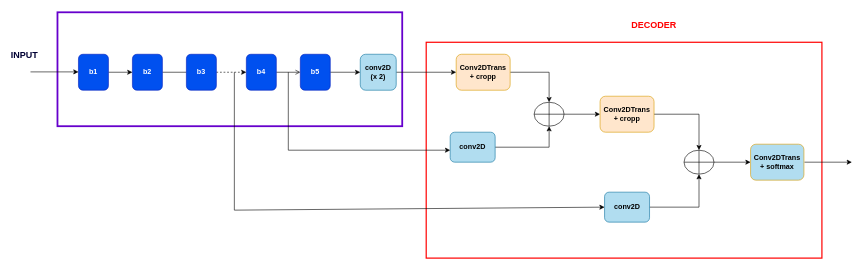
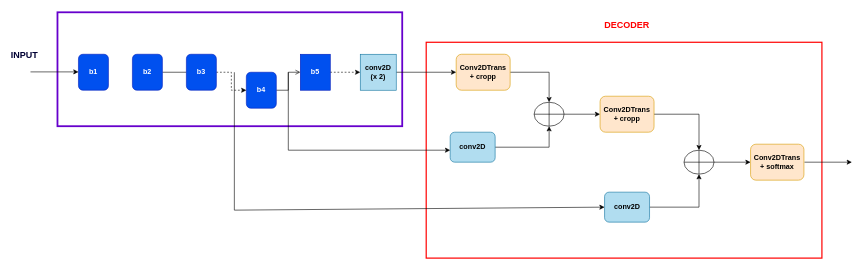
  <mxCell id="0" />
  <mxCell id="1" parent="0" />
  <mxCell id="2" value="" style="rounded=0;whiteSpace=wrap;html=1;shadow=0;glass=0;comic=0;strokeWidth=2;strokeColor=#FF0000;" vertex="1" parent="1"><mxGeometry x="710" y="70" width="660" height="360" as="geometry" /></mxCell>
  <mxCell id="3" value="" style="rounded=0;whiteSpace=wrap;html=1;shadow=0;glass=0;comic=0;strokeWidth=3;strokeColor=#6600CC;" vertex="1" parent="1"><mxGeometry x="95" y="20" width="575" height="190" as="geometry" /></mxCell>
  <mxCell id="4" style="edgeStyle=orthogonalEdgeStyle;rounded=0;orthogonalLoop=1;jettySize=auto;html=1;entryX=0.5;entryY=0;entryDx=0;entryDy=0;entryPerimeter=0;" edge="1" parent="1" source="5" target="19"><mxGeometry relative="1" as="geometry" /></mxCell>
  <mxCell id="5" value="&lt;b&gt;Conv2DTrans&lt;br&gt;+ cropp&lt;br&gt;&lt;/b&gt;" style="rounded=1;whiteSpace=wrap;html=1;shadow=0;comic=0;glass=0;fillColor=#ffe6cc;strokeColor=#d79b00;" vertex="1" parent="1"><mxGeometry x="760" y="90" width="90" height="60" as="geometry" /></mxCell>
  <mxCell id="6" style="edgeStyle=orthogonalEdgeStyle;rounded=0;orthogonalLoop=1;jettySize=auto;html=1;entryX=0;entryY=0.5;entryDx=0;entryDy=0;" edge="1" parent="1" source="7" target="5"><mxGeometry relative="1" as="geometry" /></mxCell>
- <mxCell id="7" value="&lt;b&gt;conv2D&lt;br&gt;(x 2)&lt;br&gt;&lt;/b&gt;" style="rounded=1;whiteSpace=wrap;html=1;shadow=0;comic=0;glass=0;fillColor=#b1ddf0;strokeColor=#10739e;" vertex="1" parent="1"><mxGeometry x="600" y="90" width="60" height="60" as="geometry" /></mxCell>
- <mxCell id="8" style="edgeStyle=orthogonalEdgeStyle;rounded=0;orthogonalLoop=1;jettySize=auto;html=1;entryX=0;entryY=0.5;entryDx=0;entryDy=0;" edge="1" parent="1" source="9" target="11"><mxGeometry relative="1" as="geometry" /></mxCell>
+ <mxCell id="7" value="&lt;b&gt;conv2D&lt;br&gt;(x 2)&lt;br&gt;&lt;/b&gt;" style="whiteSpace=wrap;html=1;shadow=0;comic=0;glass=0;fillColor=#b1ddf0;strokeColor=#10739e;rounded=0;" vertex="1" parent="1"><mxGeometry x="600" y="90" width="60" height="60" as="geometry" /></mxCell>
  <mxCell id="9" value="&lt;b&gt;b1&lt;br&gt;&lt;/b&gt;" style="rounded=1;whiteSpace=wrap;html=1;shadow=0;comic=0;glass=0;fillColor=#0050ef;strokeColor=#001DBC;fontColor=#ffffff;" vertex="1" parent="1"><mxGeometry x="130" y="90" width="50" height="60" as="geometry" /></mxCell>
  <mxCell id="10" style="edgeStyle=orthogonalEdgeStyle;rounded=0;orthogonalLoop=1;jettySize=auto;html=1;entryX=0;entryY=0.5;entryDx=0;entryDy=0;endArrow=none;" edge="1" parent="1" source="11" target="15"><mxGeometry relative="1" as="geometry" /></mxCell>
  <mxCell id="11" value="&lt;b&gt;b2&lt;br&gt;&lt;/b&gt;" style="rounded=1;whiteSpace=wrap;html=1;shadow=0;comic=0;glass=0;fillColor=#0050ef;strokeColor=#001DBC;fontColor=#ffffff;" vertex="1" parent="1"><mxGeometry x="220" y="90" width="50" height="60" as="geometry" /></mxCell>
  <mxCell id="12" style="edgeStyle=orthogonalEdgeStyle;rounded=0;orthogonalLoop=1;jettySize=auto;html=1;entryX=0;entryY=0.5;entryDx=0;entryDy=0;endArrow=open;" edge="1" parent="1" source="13" target="17"><mxGeometry relative="1" as="geometry" /></mxCell>
- <mxCell id="13" value="&lt;b&gt;b4&lt;br&gt;&lt;/b&gt;" style="rounded=1;whiteSpace=wrap;html=1;shadow=0;comic=0;glass=0;fillColor=#0050ef;strokeColor=#001DBC;fontColor=#ffffff;" vertex="1" parent="1"><mxGeometry x="410" y="90" width="50" height="60" as="geometry" /></mxCell>
+ <mxCell id="13" value="&lt;b&gt;b4&lt;br&gt;&lt;/b&gt;" style="rounded=1;whiteSpace=wrap;html=1;shadow=0;comic=0;glass=0;fillColor=#0050ef;strokeColor=#001DBC;fontColor=#ffffff;" vertex="1" parent="1"><mxGeometry x="410" y="120" width="50" height="60" as="geometry" /></mxCell>
  <mxCell id="14" style="edgeStyle=orthogonalEdgeStyle;rounded=0;orthogonalLoop=1;jettySize=auto;html=1;entryX=0;entryY=0.5;entryDx=0;entryDy=0;dashed=1;" edge="1" parent="1" source="15" target="13"><mxGeometry relative="1" as="geometry" /></mxCell>
  <mxCell id="15" value="&lt;b&gt;b3&lt;br&gt;&lt;/b&gt;" style="rounded=1;whiteSpace=wrap;html=1;shadow=0;comic=0;glass=0;fillColor=#0050ef;strokeColor=#001DBC;fontColor=#ffffff;" vertex="1" parent="1"><mxGeometry x="310" y="90" width="50" height="60" as="geometry" /></mxCell>
- <mxCell id="16" style="edgeStyle=orthogonalEdgeStyle;rounded=0;orthogonalLoop=1;jettySize=auto;html=1;entryX=0;entryY=0.5;entryDx=0;entryDy=0;" edge="1" parent="1" source="17" target="7"><mxGeometry relative="1" as="geometry" /></mxCell>
- <mxCell id="17" value="&lt;b&gt;b5&lt;br&gt;&lt;/b&gt;" style="rounded=1;whiteSpace=wrap;html=1;shadow=0;comic=0;glass=0;fillColor=#0050ef;strokeColor=#001DBC;fontColor=#ffffff;" vertex="1" parent="1"><mxGeometry x="500" y="90" width="50" height="60" as="geometry" /></mxCell>
+ <mxCell id="16" style="edgeStyle=orthogonalEdgeStyle;rounded=0;orthogonalLoop=1;jettySize=auto;html=1;entryX=0;entryY=0.5;entryDx=0;entryDy=0;dashed=1;" edge="1" parent="1" source="17" target="7"><mxGeometry relative="1" as="geometry" /></mxCell>
+ <mxCell id="17" value="&lt;b&gt;b5&lt;br&gt;&lt;/b&gt;" style="whiteSpace=wrap;html=1;shadow=0;comic=0;glass=0;fillColor=#0050ef;strokeColor=#001DBC;fontColor=#ffffff;rounded=0;" vertex="1" parent="1"><mxGeometry x="500" y="90" width="50" height="60" as="geometry" /></mxCell>
  <mxCell id="18" style="edgeStyle=orthogonalEdgeStyle;rounded=0;orthogonalLoop=1;jettySize=auto;html=1;entryX=0;entryY=0.5;entryDx=0;entryDy=0;" edge="1" parent="1" source="19" target="23"><mxGeometry relative="1" as="geometry" /></mxCell>
  <mxCell id="19" value="" style="verticalLabelPosition=bottom;verticalAlign=top;html=1;shape=mxgraph.flowchart.summing_function;shadow=0;glass=0;comic=0;" vertex="1" parent="1"><mxGeometry x="890" y="170" width="50" height="40" as="geometry" /></mxCell>
  <mxCell id="20" style="edgeStyle=orthogonalEdgeStyle;rounded=0;orthogonalLoop=1;jettySize=auto;html=1;entryX=0.5;entryY=1;entryDx=0;entryDy=0;entryPerimeter=0;" edge="1" parent="1" source="21" target="19"><mxGeometry relative="1" as="geometry" /></mxCell>
  <mxCell id="21" value="&lt;b&gt;conv2D&lt;br&gt;&lt;/b&gt;" style="rounded=1;whiteSpace=wrap;html=1;shadow=0;comic=0;glass=0;fillColor=#b1ddf0;strokeColor=#10739e;" vertex="1" parent="1"><mxGeometry x="750" y="220" width="75" height="50" as="geometry" /></mxCell>
  <mxCell id="22" style="edgeStyle=orthogonalEdgeStyle;rounded=0;orthogonalLoop=1;jettySize=auto;html=1;entryX=0.5;entryY=0;entryDx=0;entryDy=0;entryPerimeter=0;" edge="1" parent="1" source="23" target="25"><mxGeometry relative="1" as="geometry" /></mxCell>
  <mxCell id="23" value="&lt;b&gt;Conv2DTrans&lt;br&gt;+ cropp&lt;br&gt;&lt;/b&gt;" style="rounded=1;whiteSpace=wrap;html=1;shadow=0;comic=0;glass=0;fillColor=#ffe6cc;strokeColor=#d79b00;" vertex="1" parent="1"><mxGeometry x="1000" y="160" width="90" height="60" as="geometry" /></mxCell>
  <mxCell id="24" style="edgeStyle=orthogonalEdgeStyle;rounded=0;orthogonalLoop=1;jettySize=auto;html=1;entryX=0;entryY=0.5;entryDx=0;entryDy=0;" edge="1" parent="1" source="25" target="26"><mxGeometry relative="1" as="geometry" /></mxCell>
  <mxCell id="25" value="" style="verticalLabelPosition=bottom;verticalAlign=top;html=1;shape=mxgraph.flowchart.summing_function;shadow=0;glass=0;comic=0;" vertex="1" parent="1"><mxGeometry x="1140" y="250" width="50" height="40" as="geometry" /></mxCell>
- <mxCell id="26" value="&lt;b&gt;Conv2DTrans&lt;br&gt;+ softmax&lt;br&gt;&lt;/b&gt;" style="rounded=1;whiteSpace=wrap;html=1;shadow=0;comic=0;glass=0;fillColor=#b1ddf0;strokeColor=#d79b00;" vertex="1" parent="1"><mxGeometry x="1251" y="240" width="89" height="60" as="geometry" /></mxCell>
+ <mxCell id="26" value="&lt;b&gt;Conv2DTrans&lt;br&gt;+ softmax&lt;br&gt;&lt;/b&gt;" style="rounded=1;whiteSpace=wrap;html=1;shadow=0;comic=0;glass=0;fillColor=#ffe6cc;strokeColor=#d79b00;" vertex="1" parent="1"><mxGeometry x="1251" y="240" width="89" height="60" as="geometry" /></mxCell>
  <mxCell id="27" value="" style="endArrow=classic;html=1;" edge="1" parent="1"><mxGeometry width="50" height="50" relative="1" as="geometry"><mxPoint x="50" y="119.41" as="sourcePoint" /><mxPoint x="130" y="119.41" as="targetPoint" /></mxGeometry></mxCell>
  <mxCell id="28" value="" style="endArrow=none;html=1;" edge="1" parent="1"><mxGeometry width="50" height="50" relative="1" as="geometry"><mxPoint x="480" y="250" as="sourcePoint" /><mxPoint x="480" y="120" as="targetPoint" /></mxGeometry></mxCell>
  <mxCell id="29" value="" style="endArrow=classic;html=1;" edge="1" parent="1"><mxGeometry width="50" height="50" relative="1" as="geometry"><mxPoint x="480" y="250" as="sourcePoint" /><mxPoint x="750" y="250" as="targetPoint" /></mxGeometry></mxCell>
  <mxCell id="30" style="edgeStyle=orthogonalEdgeStyle;rounded=0;orthogonalLoop=1;jettySize=auto;html=1;entryX=0.5;entryY=1;entryDx=0;entryDy=0;entryPerimeter=0;" edge="1" parent="1" source="31" target="25"><mxGeometry relative="1" as="geometry" /></mxCell>
  <mxCell id="31" value="&lt;b&gt;conv2D&lt;br&gt;&lt;/b&gt;" style="rounded=1;whiteSpace=wrap;html=1;shadow=0;comic=0;glass=0;fillColor=#b1ddf0;strokeColor=#10739e;" vertex="1" parent="1"><mxGeometry x="1007.5" y="320" width="75" height="50" as="geometry" /></mxCell>
  <mxCell id="32" value="" style="endArrow=none;html=1;" edge="1" parent="1"><mxGeometry width="50" height="50" relative="1" as="geometry"><mxPoint x="390" y="350" as="sourcePoint" /><mxPoint x="390" y="120" as="targetPoint" /></mxGeometry></mxCell>
  <mxCell id="33" value="" style="endArrow=classic;html=1;entryX=0;entryY=0.5;entryDx=0;entryDy=0;" edge="1" parent="1" target="31"><mxGeometry width="50" height="50" relative="1" as="geometry"><mxPoint x="390" y="350" as="sourcePoint" /><mxPoint x="440" y="300" as="targetPoint" /></mxGeometry></mxCell>
  <mxCell id="34" value="" style="endArrow=classic;html=1;" edge="1" parent="1"><mxGeometry width="50" height="50" relative="1" as="geometry"><mxPoint x="1341" y="270" as="sourcePoint" /><mxPoint x="1420" y="270" as="targetPoint" /></mxGeometry></mxCell>
- <mxCell id="35" value="&lt;font style=&quot;font-size: 15px&quot; color=&quot;#ff0000&quot;&gt;&lt;b&gt;DECODER&lt;/b&gt;&lt;/font&gt;" style="text;html=1;strokeColor=none;fillColor=none;align=center;verticalAlign=middle;whiteSpace=wrap;rounded=0;shadow=0;glass=0;comic=0;" vertex="1" parent="1"><mxGeometry x="1070" y="30" width="40" height="20" as="geometry" /></mxCell>
+ <mxCell id="35" value="&lt;font style=&quot;font-size: 15px&quot; color=&quot;#ff0000&quot;&gt;&lt;b&gt;DECODER&lt;/b&gt;&lt;/font&gt;" style="text;html=1;strokeColor=none;fillColor=none;align=center;verticalAlign=middle;whiteSpace=wrap;rounded=0;shadow=0;glass=0;comic=0;" vertex="1" parent="1"><mxGeometry x="1025" y="30" width="40" height="20" as="geometry" /></mxCell>
  <mxCell id="36" value="&lt;font style=&quot;font-size: 15px&quot; color=&quot;#000033&quot;&gt;&lt;b&gt;INPUT&lt;/b&gt;&lt;/font&gt;" style="text;html=1;strokeColor=none;fillColor=none;align=center;verticalAlign=middle;whiteSpace=wrap;rounded=0;shadow=0;glass=0;comic=0;" vertex="1" parent="1"><mxGeometry x="20" y="80" width="40" height="20" as="geometry" /></mxCell>
